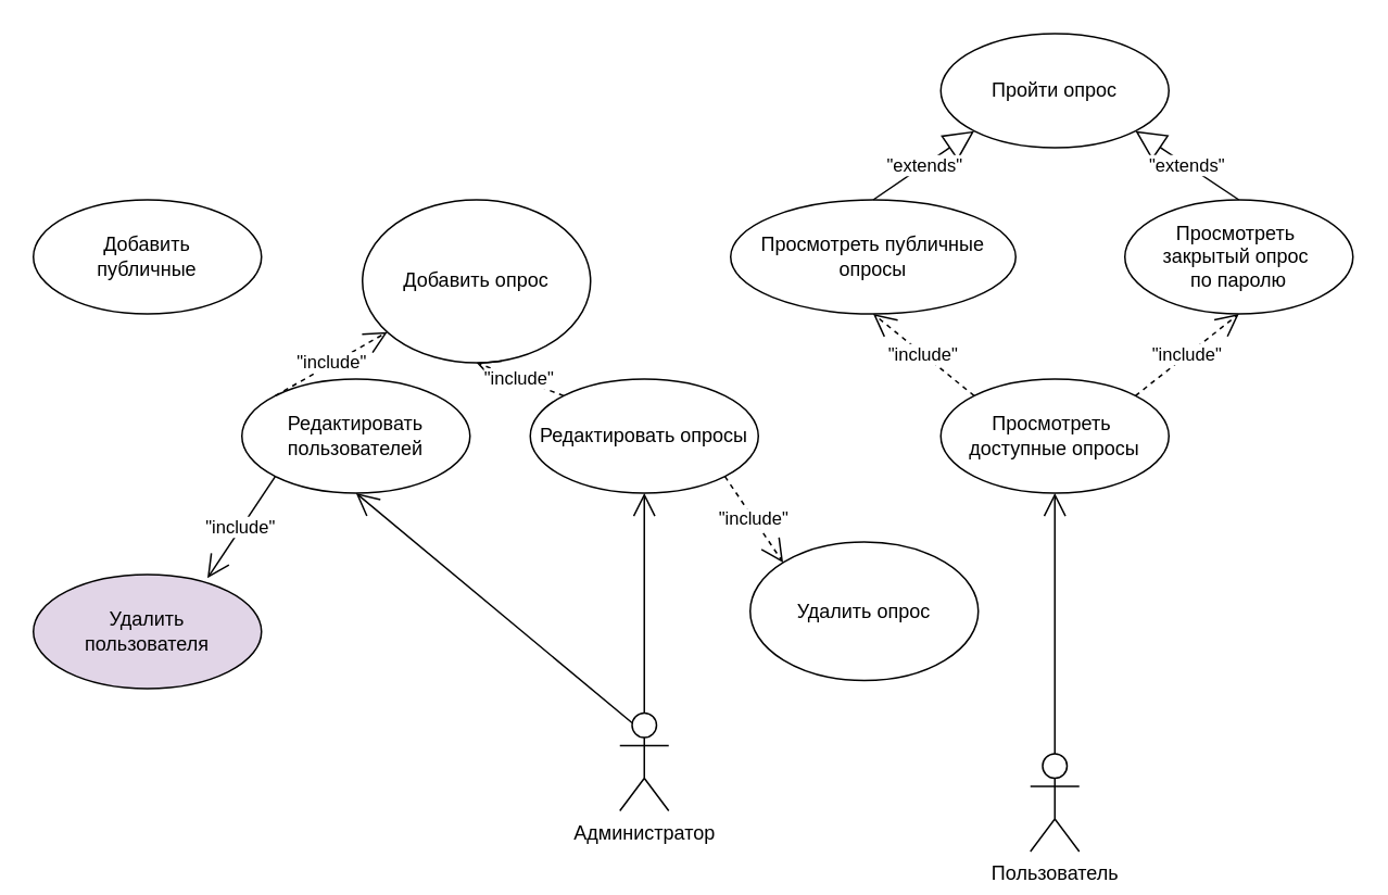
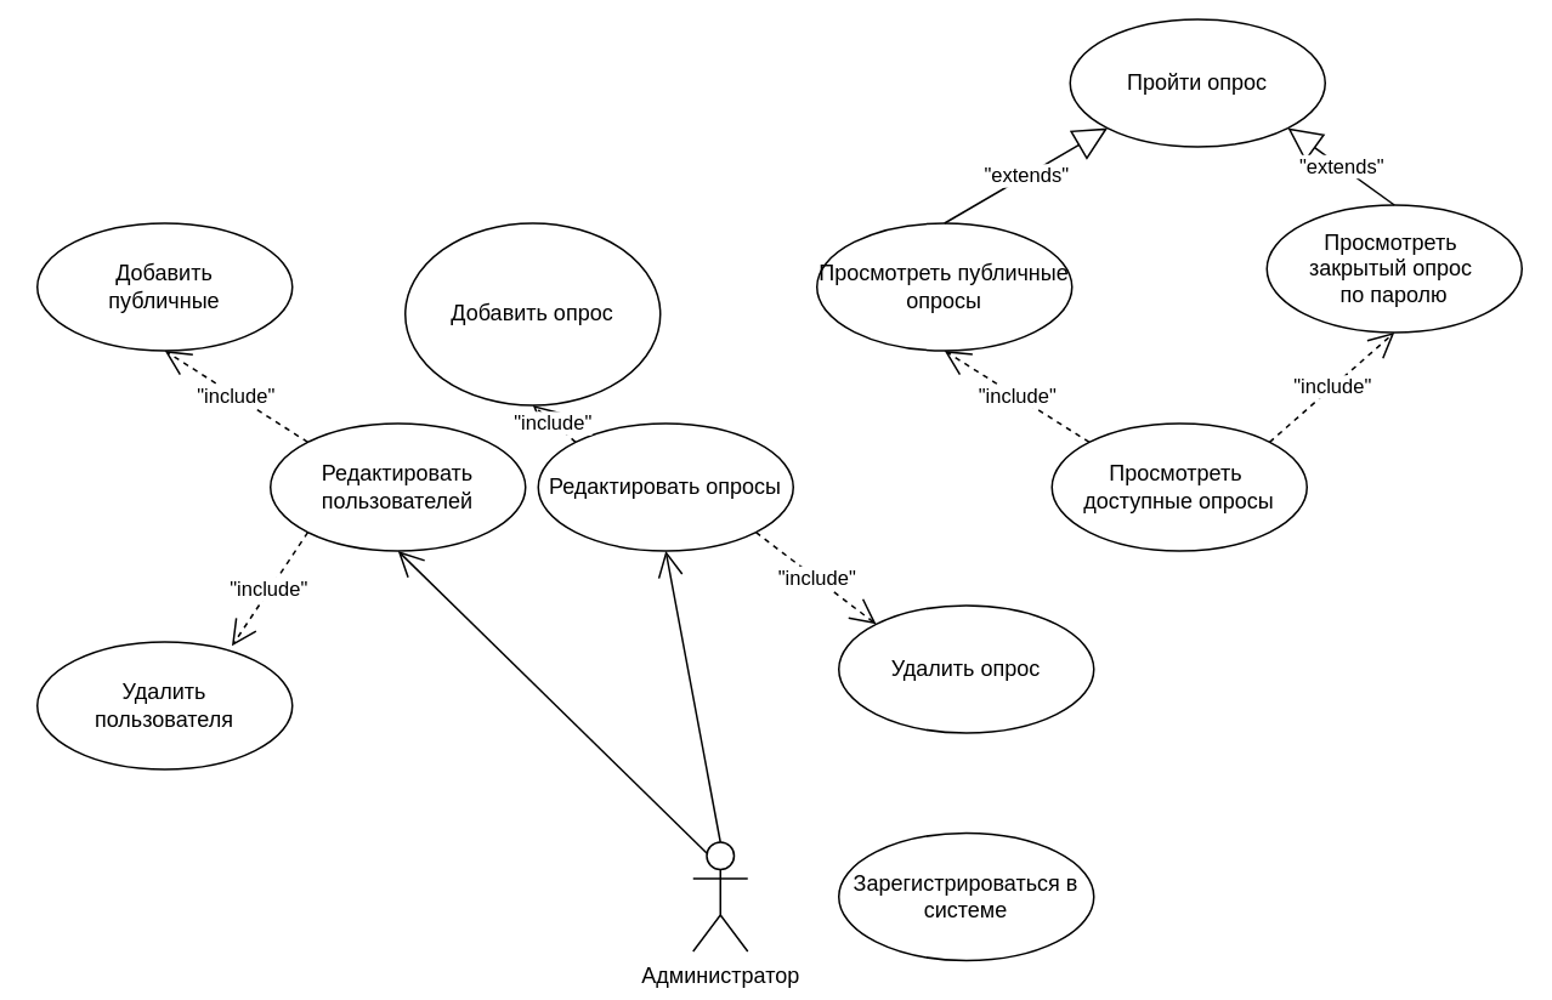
  <mxCell id="0" />
  <mxCell id="1" parent="0" />
- <mxCell id="2" value="Администратор" style="shape=umlActor;verticalLabelPosition=bottom;verticalAlign=top;html=1;outlineConnect=0;" parent="1" vertex="1"><mxGeometry x="380" y="437" width="30" height="60" as="geometry" /></mxCell>
- <mxCell id="3" value="Пользователь" style="shape=umlActor;verticalLabelPosition=bottom;verticalAlign=top;html=1;outlineConnect=0;" parent="1" vertex="1"><mxGeometry x="632" y="462" width="30" height="60" as="geometry" /></mxCell>
+ <mxCell id="2" value="Администратор" style="shape=umlActor;verticalLabelPosition=bottom;verticalAlign=top;html=1;outlineConnect=0;" parent="1" vertex="1"><mxGeometry x="380" y="462" width="30" height="60" as="geometry" /></mxCell>
  <mxCell id="4" value="Редактировать&lt;div&gt;пользователей&lt;/div&gt;" style="ellipse;whiteSpace=wrap;html=1;" parent="1" vertex="1"><mxGeometry x="148" y="232" width="140" height="70" as="geometry" /></mxCell>
  <mxCell id="5" value="" style="endArrow=open;endFill=1;endSize=12;html=1;exitX=0.25;exitY=0.1;exitDx=0;exitDy=0;exitPerimeter=0;entryX=0.5;entryY=1;entryDx=0;entryDy=0;" parent="1" source="2" target="4" edge="1"><mxGeometry width="160" relative="1" as="geometry"><mxPoint x="360" y="332" as="sourcePoint" /><mxPoint x="520" y="332" as="targetPoint" /></mxGeometry></mxCell>
  <mxCell id="6" value="Добавить&lt;div&gt;публичные&lt;/div&gt;" style="ellipse;whiteSpace=wrap;html=1;" parent="1" vertex="1"><mxGeometry x="20" y="122" width="140" height="70" as="geometry" /></mxCell>
- <mxCell id="7" value="Удалить&lt;div&gt;пользователя&lt;/div&gt;" style="ellipse;whiteSpace=wrap;html=1;fillColor=#e1d5e7;" vertex="1" parent="1"><mxGeometry x="20" y="352" width="140" height="70" as="geometry" /></mxCell>
- <mxCell id="8" value="&quot;include&quot;" style="endArrow=open;endSize=12;dashed=0;html=1;exitX=0;exitY=1;exitDx=0;exitDy=0;entryX=0.763;entryY=0.032;entryDx=0;entryDy=0;entryPerimeter=0;" edge="1" parent="1" source="4" target="7"><mxGeometry width="160" relative="1" as="geometry"><mxPoint x="303" y="342" as="sourcePoint" /><mxPoint x="463" y="342" as="targetPoint" /></mxGeometry></mxCell>
- <mxCell id="9" value="&quot;include&quot;" style="endArrow=open;endSize=12;dashed=1;html=1;exitX=0;exitY=0;exitDx=0;exitDy=0;" edge="1" parent="1" source="4" target="22"><mxGeometry width="160" relative="1" as="geometry"><mxPoint x="83" y="191" as="sourcePoint" /><mxPoint x="243" y="191" as="targetPoint" /></mxGeometry></mxCell>
- <mxCell id="11" value="Просмотреть публичные опросы" style="ellipse;whiteSpace=wrap;html=1;" vertex="1" parent="1"><mxGeometry x="448" y="122" width="175" height="70" as="geometry" /></mxCell>
- <mxCell id="12" value="Пройти опрос" style="ellipse;whiteSpace=wrap;html=1;" vertex="1" parent="1"><mxGeometry x="577" y="20" width="140" height="70" as="geometry" /></mxCell>
+ <mxCell id="7" value="Удалить&lt;div&gt;пользователя&lt;/div&gt;" style="ellipse;whiteSpace=wrap;html=1;" vertex="1" parent="1"><mxGeometry x="20" y="352" width="140" height="70" as="geometry" /></mxCell>
+ <mxCell id="8" value="&quot;include&quot;" style="endArrow=open;endSize=12;dashed=1;html=1;exitX=0;exitY=1;exitDx=0;exitDy=0;entryX=0.763;entryY=0.032;entryDx=0;entryDy=0;entryPerimeter=0;" edge="1" parent="1" source="4" target="7"><mxGeometry width="160" relative="1" as="geometry"><mxPoint x="303" y="342" as="sourcePoint" /><mxPoint x="463" y="342" as="targetPoint" /></mxGeometry></mxCell>
+ <mxCell id="9" value="&quot;include&quot;" style="endArrow=open;endSize=12;dashed=1;html=1;exitX=0;exitY=0;exitDx=0;exitDy=0;entryX=0.5;entryY=1;entryDx=0;entryDy=0;" edge="1" parent="1" source="4" target="6"><mxGeometry width="160" relative="1" as="geometry"><mxPoint x="83" y="191" as="sourcePoint" /><mxPoint x="243" y="191" as="targetPoint" /></mxGeometry></mxCell>
+ <mxCell id="10" value="Зарегистрироваться в системе" style="ellipse;whiteSpace=wrap;html=1;" vertex="1" parent="1"><mxGeometry x="460" y="457" width="140" height="70" as="geometry" /></mxCell>
+ <mxCell id="11" value="Просмотреть публичные опросы" style="ellipse;whiteSpace=wrap;html=1;" vertex="1" parent="1"><mxGeometry x="448" y="122" width="140" height="70" as="geometry" /></mxCell>
+ <mxCell id="12" value="Пройти опрос" style="ellipse;whiteSpace=wrap;html=1;" vertex="1" parent="1"><mxGeometry x="587" y="10" width="140" height="70" as="geometry" /></mxCell>
  <mxCell id="13" value="&quot;extends&quot;" style="endArrow=block;endSize=16;endFill=0;html=1;exitX=0.5;exitY=0;exitDx=0;exitDy=0;entryX=0;entryY=1;entryDx=0;entryDy=0;" edge="1" parent="1" source="11" target="12"><mxGeometry width="160" relative="1" as="geometry"><mxPoint x="327" y="272" as="sourcePoint" /><mxPoint x="487" y="272" as="targetPoint" /></mxGeometry></mxCell>
- <mxCell id="14" value="Просмотреть&amp;nbsp;&lt;div&gt;закрытый опрос&amp;nbsp;&lt;/div&gt;&lt;div&gt;по паролю&lt;/div&gt;" style="ellipse;whiteSpace=wrap;html=1;" vertex="1" parent="1"><mxGeometry x="690" y="122" width="140" height="70" as="geometry" /></mxCell>
+ <mxCell id="14" value="Просмотреть&amp;nbsp;&lt;div&gt;закрытый опрос&amp;nbsp;&lt;/div&gt;&lt;div&gt;по паролю&lt;/div&gt;" style="ellipse;whiteSpace=wrap;html=1;" vertex="1" parent="1"><mxGeometry x="695" y="112" width="140" height="70" as="geometry" /></mxCell>
  <mxCell id="15" value="&quot;extends&quot;" style="endArrow=block;endSize=16;endFill=0;html=1;exitX=0.5;exitY=0;exitDx=0;exitDy=0;entryX=1;entryY=1;entryDx=0;entryDy=0;" edge="1" parent="1" source="14" target="12"><mxGeometry width="160" relative="1" as="geometry"><mxPoint x="327" y="272" as="sourcePoint" /><mxPoint x="487" y="272" as="targetPoint" /></mxGeometry></mxCell>
  <mxCell id="16" value="Просмотреть&amp;nbsp;&lt;div&gt;доступные опросы&lt;/div&gt;" style="ellipse;whiteSpace=wrap;html=1;" vertex="1" parent="1"><mxGeometry x="577" y="232" width="140" height="70" as="geometry" /></mxCell>
  <mxCell id="17" value="&quot;include&quot;" style="endArrow=open;endSize=12;dashed=1;html=1;exitX=0;exitY=0;exitDx=0;exitDy=0;entryX=0.5;entryY=1;entryDx=0;entryDy=0;" edge="1" parent="1" source="16" target="11"><mxGeometry width="160" relative="1" as="geometry"><mxPoint x="179" y="252" as="sourcePoint" /><mxPoint x="265" y="202" as="targetPoint" /></mxGeometry></mxCell>
  <mxCell id="18" value="&quot;include&quot;" style="endArrow=open;endSize=12;dashed=1;html=1;entryX=0.5;entryY=1;entryDx=0;entryDy=0;exitX=1;exitY=0;exitDx=0;exitDy=0;" edge="1" parent="1" source="16" target="14"><mxGeometry width="160" relative="1" as="geometry"><mxPoint x="608" y="262" as="sourcePoint" /><mxPoint x="547" y="202" as="targetPoint" /></mxGeometry></mxCell>
- <mxCell id="19" value="" style="endArrow=open;endFill=1;endSize=12;html=1;entryX=0.5;entryY=1;entryDx=0;entryDy=0;exitX=0.5;exitY=0;exitDx=0;exitDy=0;exitPerimeter=0;" edge="1" parent="1" source="3" target="16"><mxGeometry width="160" relative="1" as="geometry"><mxPoint x="700" y="462" as="sourcePoint" /><mxPoint x="630" y="302" as="targetPoint" /></mxGeometry></mxCell>
- <mxCell id="20" value="Редактировать опросы" style="ellipse;whiteSpace=wrap;html=1;" vertex="1" parent="1"><mxGeometry x="325" y="232" width="140" height="70" as="geometry" /></mxCell>
+ <mxCell id="20" value="Редактировать опросы" style="ellipse;whiteSpace=wrap;html=1;" vertex="1" parent="1"><mxGeometry x="295" y="232" width="140" height="70" as="geometry" /></mxCell>
  <mxCell id="21" value="" style="endArrow=open;endFill=1;endSize=12;html=1;exitX=0.5;exitY=0;exitDx=0;exitDy=0;exitPerimeter=0;entryX=0.5;entryY=1;entryDx=0;entryDy=0;" edge="1" parent="1" source="2" target="20"><mxGeometry width="160" relative="1" as="geometry"><mxPoint x="470" y="302" as="sourcePoint" /><mxPoint x="630" y="302" as="targetPoint" /></mxGeometry></mxCell>
  <mxCell id="22" value="Добавить опрос" style="ellipse;whiteSpace=wrap;html=1;" vertex="1" parent="1"><mxGeometry x="222" y="122" width="140" height="100" as="geometry" /></mxCell>
- <mxCell id="23" value="Удалить опрос" style="ellipse;whiteSpace=wrap;html=1;" vertex="1" parent="1"><mxGeometry x="460" y="332" width="140" height="85" as="geometry" /></mxCell>
+ <mxCell id="23" value="Удалить опрос" style="ellipse;whiteSpace=wrap;html=1;" vertex="1" parent="1"><mxGeometry x="460" y="332" width="140" height="70" as="geometry" /></mxCell>
  <mxCell id="24" value="&quot;include&quot;" style="endArrow=open;endSize=12;dashed=1;html=1;exitX=0;exitY=0;exitDx=0;exitDy=0;entryX=0.5;entryY=1;entryDx=0;entryDy=0;" edge="1" parent="1" source="20" target="22"><mxGeometry width="160" relative="1" as="geometry"><mxPoint x="179" y="252" as="sourcePoint" /><mxPoint x="88" y="202" as="targetPoint" /></mxGeometry></mxCell>
  <mxCell id="25" value="&quot;include&quot;" style="endArrow=open;endSize=12;dashed=1;html=1;exitX=1;exitY=1;exitDx=0;exitDy=0;entryX=0;entryY=0;entryDx=0;entryDy=0;" edge="1" parent="1" source="20" target="23"><mxGeometry width="160" relative="1" as="geometry"><mxPoint x="179" y="252" as="sourcePoint" /><mxPoint x="88" y="202" as="targetPoint" /></mxGeometry></mxCell>
